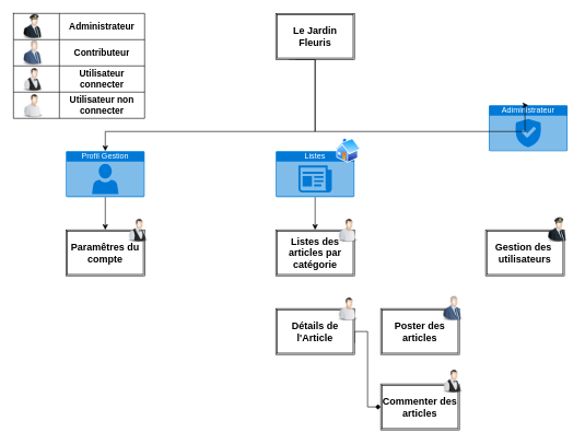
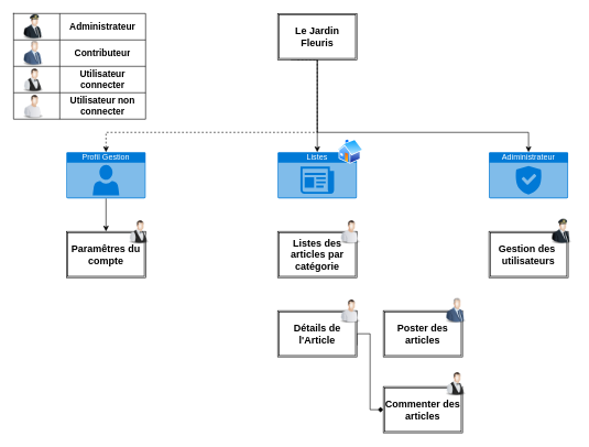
  <mxCell id="0" />
  <mxCell id="1" parent="0" />
- <mxCell id="2" style="edgeStyle=orthogonalEdgeStyle;rounded=0;orthogonalLoop=1;jettySize=auto;html=1;entryX=0.5;entryY=0;entryDx=0;entryDy=0;" parent="1" source="3" target="8" edge="1"><mxGeometry relative="1" as="geometry" /></mxCell>
  <mxCell id="3" value="Listes" style="html=1;whiteSpace=wrap;strokeColor=none;fillColor=#0079D6;labelPosition=center;verticalLabelPosition=middle;verticalAlign=top;align=center;fontSize=12;outlineConnect=0;spacingTop=-6;fontColor=#FFFFFF;sketch=0;shape=mxgraph.sitemap.news;" parent="1" vertex="1"><mxGeometry x="420" y="230" width="120" height="70" as="geometry" /></mxCell>
  <mxCell id="4" style="edgeStyle=orthogonalEdgeStyle;rounded=0;orthogonalLoop=1;jettySize=auto;html=1;entryX=0.5;entryY=0;entryDx=0;entryDy=0;" parent="1" source="6" target="11" edge="1"><mxGeometry relative="1" as="geometry" /></mxCell>
  <mxCell id="5" style="edgeStyle=orthogonalEdgeStyle;rounded=0;orthogonalLoop=1;jettySize=auto;html=1;exitX=0.5;exitY=0;exitDx=0;exitDy=0;exitPerimeter=0;" parent="1" source="6" edge="1"><mxGeometry relative="1" as="geometry"><mxPoint x="160" y="230" as="targetPoint" /></mxGeometry></mxCell>
  <mxCell id="6" value="Profil Gestion" style="html=1;whiteSpace=wrap;strokeColor=none;fillColor=#0079D6;labelPosition=center;verticalLabelPosition=middle;verticalAlign=top;align=center;fontSize=12;outlineConnect=0;spacingTop=-6;fontColor=#FFFFFF;sketch=0;shape=mxgraph.sitemap.user;" parent="1" vertex="1"><mxGeometry x="100" y="230" width="120" height="70" as="geometry" /></mxCell>
- <mxCell id="7" value="Adiministrateur" style="html=1;whiteSpace=wrap;strokeColor=none;fillColor=#0079D6;labelPosition=center;verticalLabelPosition=middle;verticalAlign=top;align=center;fontSize=12;outlineConnect=0;spacingTop=-6;fontColor=#FFFFFF;sketch=0;shape=mxgraph.sitemap.security;" parent="1" vertex="1"><mxGeometry x="745" y="160" width="120" height="70" as="geometry" /></mxCell>
+ <mxCell id="7" value="Adiministrateur" style="html=1;whiteSpace=wrap;strokeColor=none;fillColor=#0079D6;labelPosition=center;verticalLabelPosition=middle;verticalAlign=top;align=center;fontSize=12;outlineConnect=0;spacingTop=-6;fontColor=#FFFFFF;sketch=0;shape=mxgraph.sitemap.security;" parent="1" vertex="1"><mxGeometry x="740" y="230" width="120" height="70" as="geometry" /></mxCell>
  <mxCell id="8" value="&lt;font style=&quot;font-size: 15px;&quot;&gt;&lt;b style=&quot;&quot;&gt;Listes des articles par&lt;/b&gt;&lt;/font&gt;&lt;div style=&quot;font-size: 15px;&quot;&gt;&lt;font style=&quot;font-size: 15px;&quot;&gt;&lt;b style=&quot;&quot;&gt;catégorie&lt;/b&gt;&lt;/font&gt;&lt;/div&gt;" style="shape=ext;double=1;rounded=0;whiteSpace=wrap;html=1;" parent="1" vertex="1"><mxGeometry x="420" y="350" width="120" height="70" as="geometry" /></mxCell>
  <mxCell id="9" style="edgeStyle=orthogonalEdgeStyle;rounded=0;orthogonalLoop=1;jettySize=auto;html=1;exitX=1;exitY=0.75;exitDx=0;exitDy=0;entryX=0;entryY=0.5;entryDx=0;entryDy=0;endArrow=diamond;" parent="1" source="10" target="15" edge="1"><mxGeometry relative="1" as="geometry"><mxPoint x="560" y="630" as="targetPoint" /><Array as="points"><mxPoint x="540" y="505" /><mxPoint x="560" y="505" /><mxPoint x="560" y="620" /></Array></mxGeometry></mxCell>
  <mxCell id="10" value="&lt;div&gt;&lt;span style=&quot;font-size: 15px;&quot;&gt;&lt;b&gt;Détails de&lt;/b&gt;&lt;/span&gt;&lt;/div&gt;&lt;span style=&quot;font-size: 15px;&quot;&gt;&lt;b&gt;l'Article&lt;/b&gt;&lt;/span&gt;" style="shape=ext;double=1;rounded=0;whiteSpace=wrap;html=1;" parent="1" vertex="1"><mxGeometry x="420" y="470" width="120" height="70" as="geometry" /></mxCell>
  <mxCell id="11" value="&lt;span style=&quot;font-size: 15px;&quot;&gt;&lt;b&gt;Paramêtres du compte&lt;/b&gt;&lt;/span&gt;" style="shape=ext;double=1;rounded=0;whiteSpace=wrap;html=1;" parent="1" vertex="1"><mxGeometry x="100" y="350" width="120" height="70" as="geometry" /></mxCell>
  <mxCell id="12" value="&lt;span style=&quot;font-size: 15px;&quot;&gt;&lt;b&gt;Gestion des&amp;nbsp;&lt;/b&gt;&lt;/span&gt;&lt;div&gt;&lt;span style=&quot;font-size: 15px;&quot;&gt;&lt;b&gt;utilisateurs&lt;/b&gt;&lt;/span&gt;&lt;/div&gt;" style="shape=ext;double=1;rounded=0;whiteSpace=wrap;html=1;" parent="1" vertex="1"><mxGeometry x="740" y="350" width="120" height="70" as="geometry" /></mxCell>
  <mxCell id="13" style="edgeStyle=orthogonalEdgeStyle;rounded=0;orthogonalLoop=1;jettySize=auto;html=1;entryX=0.5;entryY=0;entryDx=0;entryDy=0;entryPerimeter=0;" parent="1" target="7" edge="1"><mxGeometry relative="1" as="geometry"><Array as="points"><mxPoint x="480" y="90" /><mxPoint x="480" y="200" /><mxPoint x="800" y="200" /></Array><mxPoint x="440" y="90" as="sourcePoint" /></mxGeometry></mxCell>
  <mxCell id="14" value="&lt;span style=&quot;font-size: 15px;&quot;&gt;&lt;b&gt;Poster des&lt;/b&gt;&lt;/span&gt;&lt;div&gt;&lt;span style=&quot;font-size: 15px;&quot;&gt;&lt;b&gt;articles&lt;/b&gt;&lt;/span&gt;&lt;/div&gt;" style="shape=ext;double=1;rounded=0;whiteSpace=wrap;html=1;" parent="1" vertex="1"><mxGeometry x="580" y="470" width="120" height="70" as="geometry" /></mxCell>
  <mxCell id="15" value="&lt;span style=&quot;font-size: 15px;&quot;&gt;&lt;b&gt;Commenter des&lt;/b&gt;&lt;/span&gt;&lt;div&gt;&lt;span style=&quot;font-size: 15px;&quot;&gt;&lt;b&gt;articles&lt;/b&gt;&lt;/span&gt;&lt;/div&gt;" style="shape=ext;double=1;rounded=0;whiteSpace=wrap;html=1;" parent="1" vertex="1"><mxGeometry x="580" y="585" width="120" height="70" as="geometry" /></mxCell>
  <mxCell id="16" value="" style="shape=table;startSize=0;container=1;collapsible=0;childLayout=tableLayout;" parent="1" vertex="1"><mxGeometry x="20" y="20" width="200" height="160" as="geometry" /></mxCell>
  <mxCell id="17" value="" style="shape=tableRow;horizontal=0;startSize=0;swimlaneHead=0;swimlaneBody=0;strokeColor=inherit;top=0;left=0;bottom=0;right=0;collapsible=0;dropTarget=0;fillColor=none;points=[[0,0.5],[1,0.5]];portConstraint=eastwest;" parent="16" vertex="1"><mxGeometry width="200" height="40" as="geometry" /></mxCell>
  <mxCell id="18" value="" style="shape=partialRectangle;html=1;whiteSpace=wrap;connectable=0;strokeColor=inherit;overflow=hidden;fillColor=none;top=0;left=0;bottom=0;right=0;pointerEvents=1;" parent="17" vertex="1"><mxGeometry width="70" height="40" as="geometry"><mxRectangle width="70" height="40" as="alternateBounds" /></mxGeometry></mxCell>
  <mxCell id="19" value="&lt;span style=&quot;font-size: 14px;&quot;&gt;&lt;b&gt;Administrateur&lt;/b&gt;&lt;/span&gt;" style="shape=partialRectangle;html=1;whiteSpace=wrap;connectable=0;strokeColor=inherit;overflow=hidden;fillColor=none;top=0;left=0;bottom=0;right=0;pointerEvents=1;" parent="17" vertex="1"><mxGeometry x="70" width="130" height="40" as="geometry"><mxRectangle width="130" height="40" as="alternateBounds" /></mxGeometry></mxCell>
  <mxCell id="20" value="" style="shape=tableRow;horizontal=0;startSize=0;swimlaneHead=0;swimlaneBody=0;strokeColor=inherit;top=0;left=0;bottom=0;right=0;collapsible=0;dropTarget=0;fillColor=none;points=[[0,0.5],[1,0.5]];portConstraint=eastwest;" parent="16" vertex="1"><mxGeometry y="40" width="200" height="40" as="geometry" /></mxCell>
  <mxCell id="21" value="" style="shape=partialRectangle;html=1;whiteSpace=wrap;connectable=0;strokeColor=inherit;overflow=hidden;fillColor=none;top=0;left=0;bottom=0;right=0;pointerEvents=1;" parent="20" vertex="1"><mxGeometry width="70" height="40" as="geometry"><mxRectangle width="70" height="40" as="alternateBounds" /></mxGeometry></mxCell>
  <mxCell id="22" value="&lt;b&gt;&lt;font style=&quot;font-size: 14px;&quot;&gt;Contributeur&lt;/font&gt;&lt;/b&gt;" style="shape=partialRectangle;html=1;whiteSpace=wrap;connectable=0;strokeColor=inherit;overflow=hidden;fillColor=none;top=0;left=0;bottom=0;right=0;pointerEvents=1;" parent="20" vertex="1"><mxGeometry x="70" width="130" height="40" as="geometry"><mxRectangle width="130" height="40" as="alternateBounds" /></mxGeometry></mxCell>
  <mxCell id="23" value="" style="shape=tableRow;horizontal=0;startSize=0;swimlaneHead=0;swimlaneBody=0;strokeColor=inherit;top=0;left=0;bottom=0;right=0;collapsible=0;dropTarget=0;fillColor=none;points=[[0,0.5],[1,0.5]];portConstraint=eastwest;" parent="16" vertex="1"><mxGeometry y="80" width="200" height="40" as="geometry" /></mxCell>
  <mxCell id="24" value="" style="shape=partialRectangle;html=1;whiteSpace=wrap;connectable=0;strokeColor=inherit;overflow=hidden;fillColor=none;top=0;left=0;bottom=0;right=0;pointerEvents=1;" parent="23" vertex="1"><mxGeometry width="70" height="40" as="geometry"><mxRectangle width="70" height="40" as="alternateBounds" /></mxGeometry></mxCell>
  <mxCell id="25" value="&lt;b&gt;&lt;font style=&quot;font-size: 14px;&quot;&gt;Utilisateur connecter&lt;/font&gt;&lt;/b&gt;" style="shape=partialRectangle;html=1;whiteSpace=wrap;connectable=0;strokeColor=inherit;overflow=hidden;fillColor=none;top=0;left=0;bottom=0;right=0;pointerEvents=1;" parent="23" vertex="1"><mxGeometry x="70" width="130" height="40" as="geometry"><mxRectangle width="130" height="40" as="alternateBounds" /></mxGeometry></mxCell>
  <mxCell id="26" value="" style="shape=tableRow;horizontal=0;startSize=0;swimlaneHead=0;swimlaneBody=0;strokeColor=inherit;top=0;left=0;bottom=0;right=0;collapsible=0;dropTarget=0;fillColor=none;points=[[0,0.5],[1,0.5]];portConstraint=eastwest;" parent="16" vertex="1"><mxGeometry y="120" width="200" height="40" as="geometry" /></mxCell>
  <mxCell id="27" value="" style="shape=partialRectangle;html=1;whiteSpace=wrap;connectable=0;strokeColor=inherit;overflow=hidden;fillColor=none;top=0;left=0;bottom=0;right=0;pointerEvents=1;" parent="26" vertex="1"><mxGeometry width="70" height="40" as="geometry"><mxRectangle width="70" height="40" as="alternateBounds" /></mxGeometry></mxCell>
  <mxCell id="28" value="&lt;b&gt;&lt;font style=&quot;font-size: 14px;&quot;&gt;Utilisateur non connecter&lt;/font&gt;&lt;/b&gt;" style="shape=partialRectangle;html=1;whiteSpace=wrap;connectable=0;strokeColor=inherit;overflow=hidden;fillColor=none;top=0;left=0;bottom=0;right=0;pointerEvents=1;" parent="26" vertex="1"><mxGeometry x="70" width="130" height="40" as="geometry"><mxRectangle width="130" height="40" as="alternateBounds" /></mxGeometry></mxCell>
  <mxCell id="29" value="" style="image;html=1;image=img/lib/clip_art/people/Worker_Man_128x128.png" parent="1" vertex="1"><mxGeometry x="30" y="140" width="40" height="40" as="geometry" /></mxCell>
  <mxCell id="30" value="" style="image;html=1;image=img/lib/clip_art/people/Waiter_128x128.png" parent="1" vertex="1"><mxGeometry x="30" y="100" width="40" height="40" as="geometry" /></mxCell>
  <mxCell id="31" value="" style="image;html=1;image=img/lib/clip_art/people/Pilot_Man_128x128.png" parent="1" vertex="1"><mxGeometry x="30" y="20" width="40" height="40" as="geometry" /></mxCell>
  <mxCell id="32" value="" style="image;html=1;image=img/lib/clip_art/people/Suit_Man_Blue_128x128.png" parent="1" vertex="1"><mxGeometry x="30" y="60" width="40" height="40" as="geometry" /></mxCell>
  <mxCell id="33" value="" style="image;html=1;image=img/lib/clip_art/people/Pilot_Man_128x128.png" parent="1" vertex="1"><mxGeometry x="830" y="330" width="40" height="40" as="geometry" /></mxCell>
  <mxCell id="34" value="" style="image;html=1;image=img/lib/clip_art/people/Suit_Man_Blue_128x128.png" parent="1" vertex="1"><mxGeometry x="670" y="450" width="40" height="40" as="geometry" /></mxCell>
  <mxCell id="35" value="" style="image;html=1;image=img/lib/clip_art/people/Waiter_128x128.png" parent="1" vertex="1"><mxGeometry x="670" y="560" width="40" height="40" as="geometry" /></mxCell>
  <mxCell id="36" value="" style="image;html=1;image=img/lib/clip_art/people/Worker_Man_128x128.png" parent="1" vertex="1"><mxGeometry x="510" y="450" width="40" height="40" as="geometry" /></mxCell>
  <mxCell id="37" value="" style="image;html=1;image=img/lib/clip_art/people/Worker_Man_128x128.png" parent="1" vertex="1"><mxGeometry x="510" y="330" width="40" height="40" as="geometry" /></mxCell>
  <mxCell id="38" value="" style="image;html=1;image=img/lib/clip_art/people/Waiter_128x128.png" parent="1" vertex="1"><mxGeometry x="190" y="330" width="40" height="40" as="geometry" /></mxCell>
- <mxCell id="39" style="edgeStyle=orthogonalEdgeStyle;rounded=0;orthogonalLoop=1;jettySize=auto;html=1;exitX=0.25;exitY=1;exitDx=0;exitDy=0;" edge="1" parent="1" source="40" target="6"><mxGeometry relative="1" as="geometry"><Array as="points"><mxPoint x="480" y="90" /><mxPoint x="480" y="200" /><mxPoint x="160" y="200" /></Array></mxGeometry></mxCell>
+ <mxCell id="39" style="edgeStyle=orthogonalEdgeStyle;rounded=0;orthogonalLoop=1;jettySize=auto;html=1;exitX=0.25;exitY=1;exitDx=0;exitDy=0;dashed=1;" edge="1" parent="1" source="40" target="6"><mxGeometry relative="1" as="geometry"><Array as="points"><mxPoint x="480" y="90" /><mxPoint x="480" y="200" /><mxPoint x="160" y="200" /></Array></mxGeometry></mxCell>
  <mxCell id="40" value="&lt;span style=&quot;font-size: 15px;&quot;&gt;&lt;b&gt;Le Jardin Fleuris&lt;/b&gt;&lt;/span&gt;" style="shape=ext;double=1;rounded=0;whiteSpace=wrap;html=1;" vertex="1" parent="1"><mxGeometry x="420" y="20" width="120" height="70" as="geometry" /></mxCell>
  <mxCell id="41" value="" style="image;aspect=fixed;perimeter=ellipsePerimeter;html=1;align=center;shadow=0;dashed=0;spacingTop=3;image=img/lib/active_directory/home.svg;" vertex="1" parent="1"><mxGeometry x="510.82" y="210" width="39.18" height="38" as="geometry" /></mxCell>
+ <mxCell id="42" style="edgeStyle=orthogonalEdgeStyle;rounded=0;orthogonalLoop=1;jettySize=auto;html=1;entryX=0.5;entryY=0;entryDx=0;entryDy=0;entryPerimeter=0;" edge="1" parent="1" source="40" target="3"><mxGeometry relative="1" as="geometry" /></mxCell>
